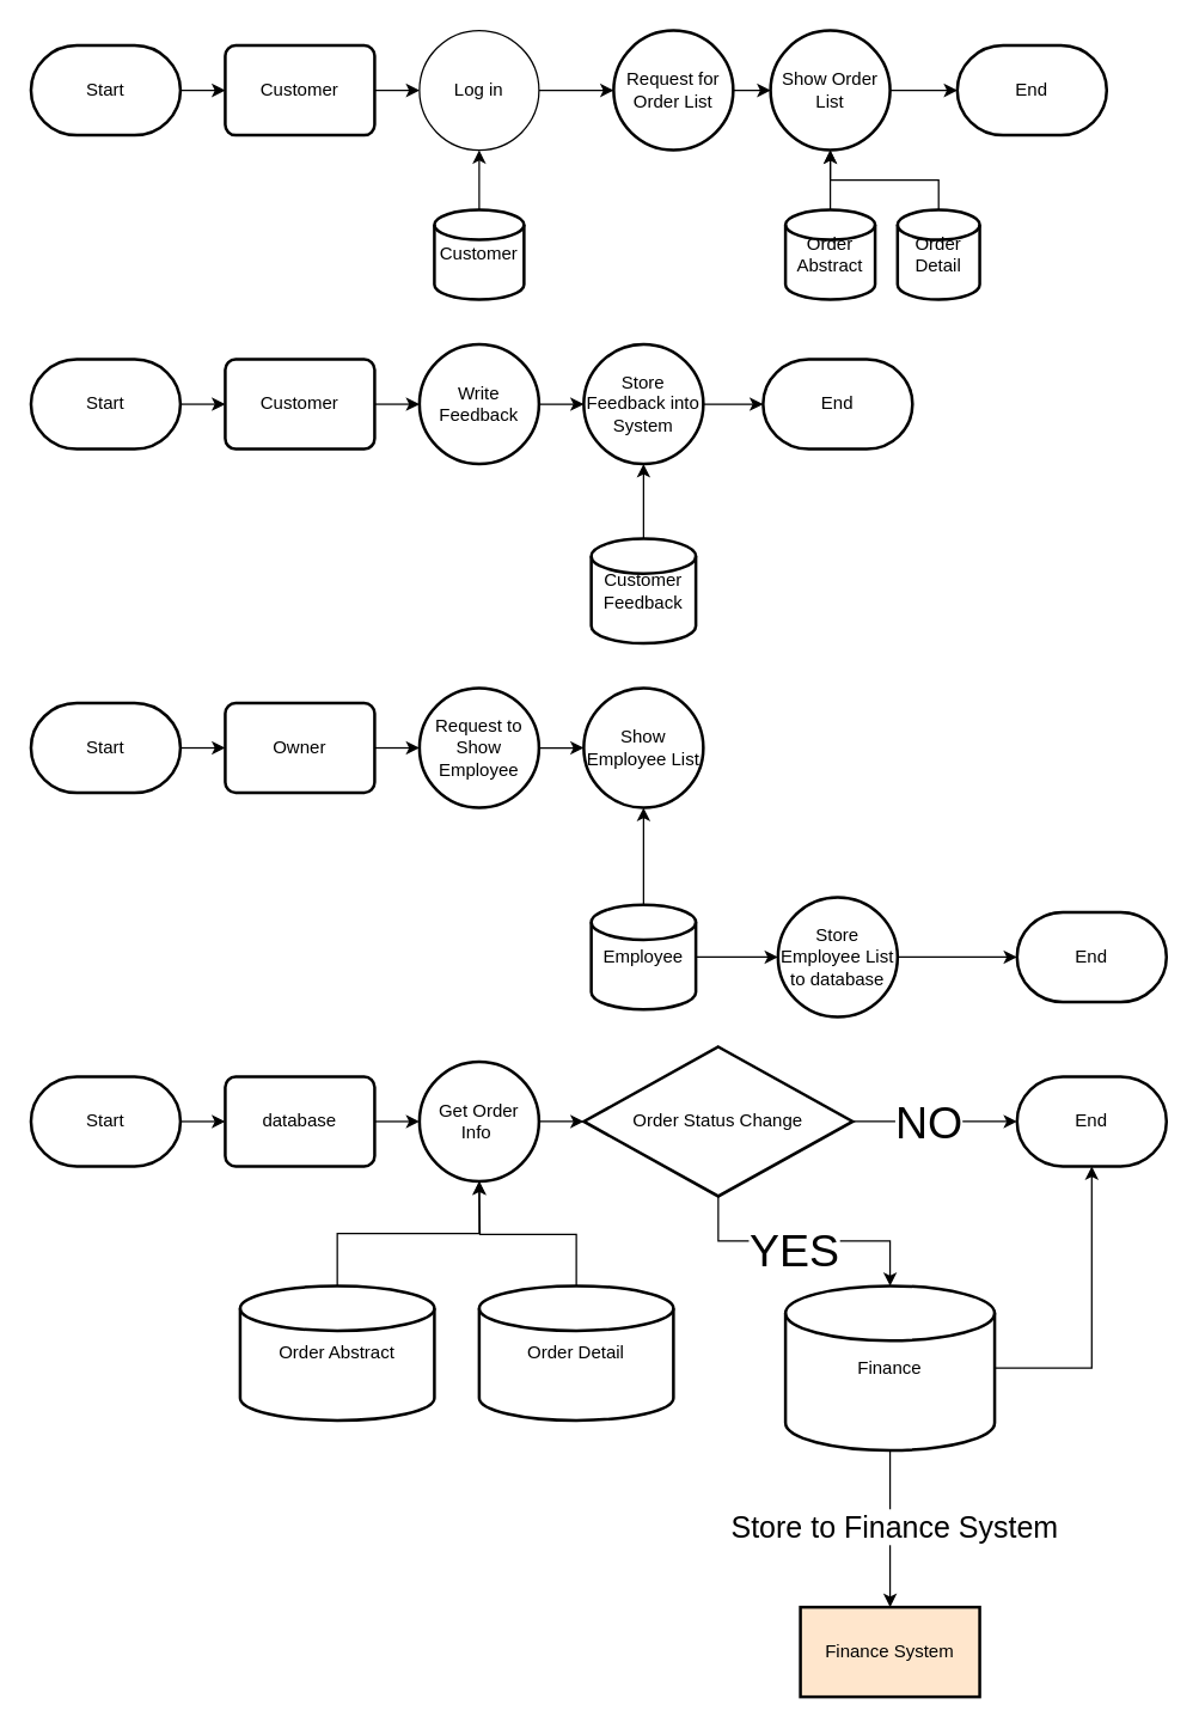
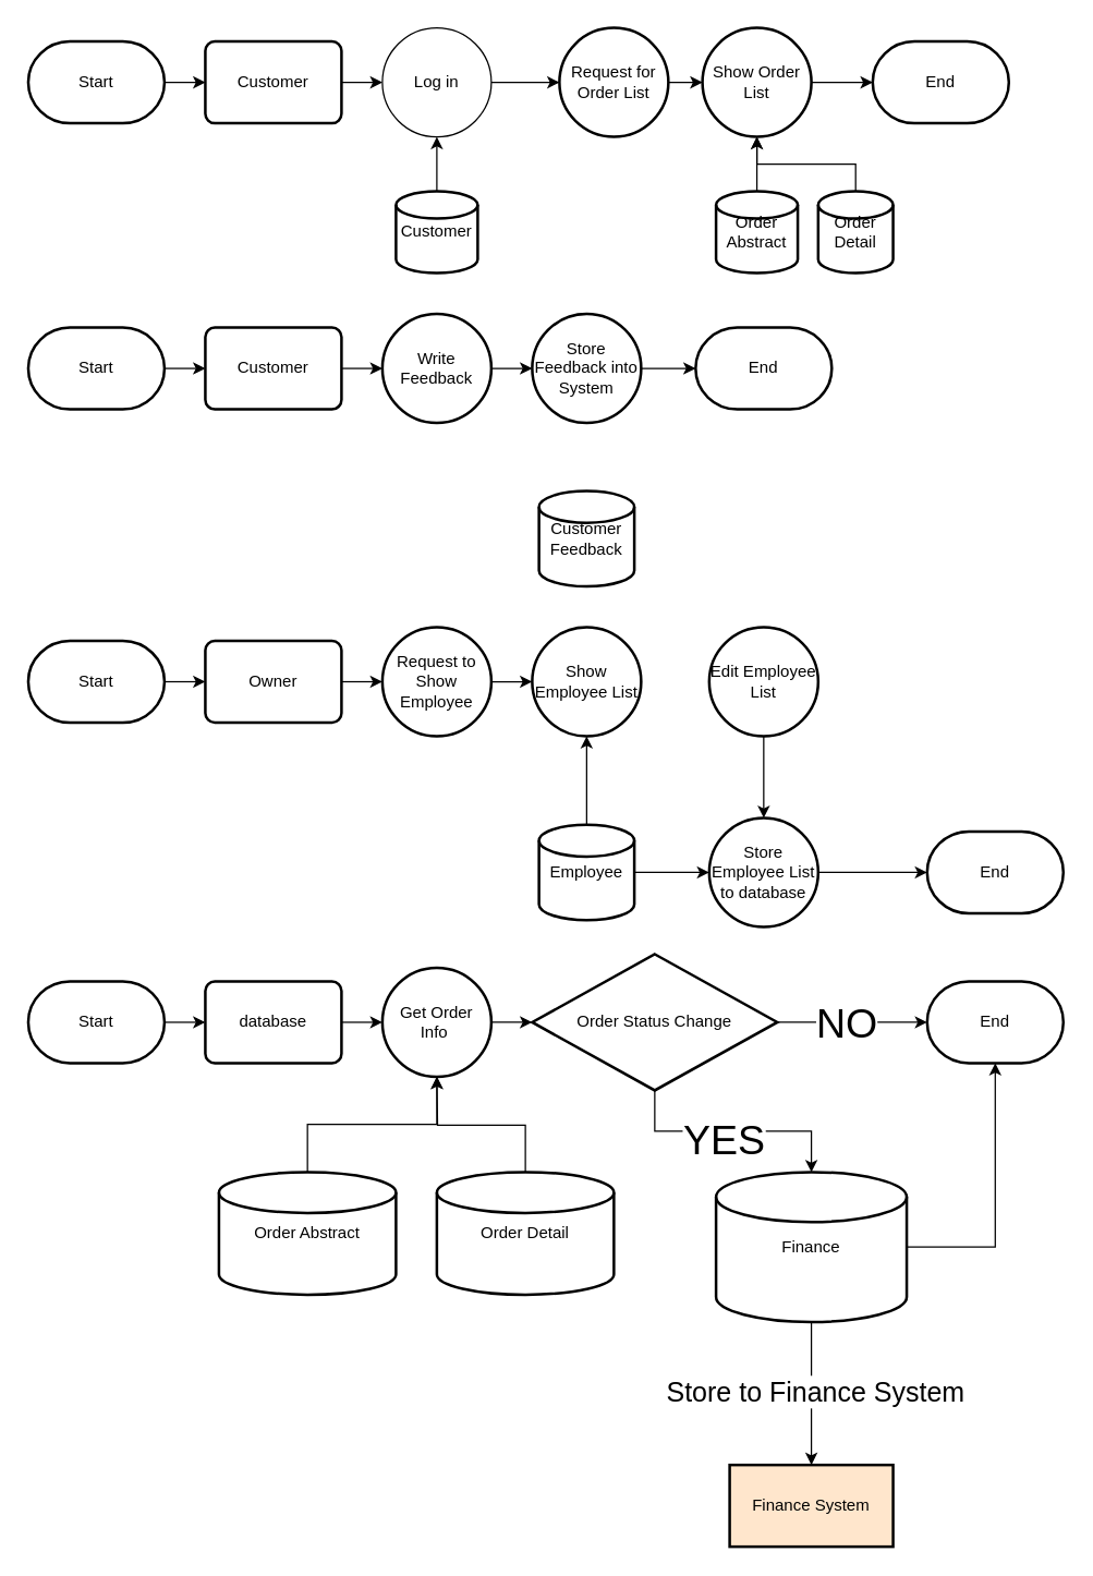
  <mxCell id="0" />
  <mxCell id="1" parent="0" />
  <mxCell id="2" style="edgeStyle=elbowEdgeStyle;rounded=0;orthogonalLoop=1;jettySize=auto;html=1;exitX=1;exitY=0.5;exitDx=0;exitDy=0;exitPerimeter=0;entryX=0;entryY=0.5;entryDx=0;entryDy=0;elbow=vertical;" edge="1" parent="1" source="3" target="4"><mxGeometry relative="1" as="geometry" /></mxCell>
  <mxCell id="3" value="Start" style="strokeWidth=2;html=1;shape=mxgraph.flowchart.terminator;whiteSpace=wrap;" vertex="1" parent="1"><mxGeometry x="20" y="30" width="100" height="60" as="geometry" /></mxCell>
  <mxCell id="4" value="Customer" style="rounded=1;whiteSpace=wrap;html=1;absoluteArcSize=1;arcSize=14;strokeWidth=2;" vertex="1" parent="1"><mxGeometry x="150" y="30" width="100" height="60" as="geometry" /></mxCell>
  <mxCell id="5" style="edgeStyle=elbowEdgeStyle;rounded=0;orthogonalLoop=1;jettySize=auto;html=1;exitX=1;exitY=0.5;exitDx=0;exitDy=0;exitPerimeter=0;entryX=0;entryY=0.5;entryDx=0;entryDy=0;elbow=vertical;" edge="1" parent="1"><mxGeometry relative="1" as="geometry"><mxPoint x="250" y="60" as="sourcePoint" /><mxPoint x="280" y="60" as="targetPoint" /></mxGeometry></mxCell>
  <mxCell id="6" value="" style="edgeStyle=orthogonalEdgeStyle;rounded=0;orthogonalLoop=1;jettySize=auto;html=1;" edge="1" parent="1" source="35" target="10"><mxGeometry relative="1" as="geometry" /></mxCell>
  <mxCell id="7" value="Request for Order List" style="strokeWidth=2;html=1;shape=mxgraph.flowchart.start_2;whiteSpace=wrap;" vertex="1" parent="1"><mxGeometry x="410" y="20" width="80" height="80" as="geometry" /></mxCell>
  <mxCell id="8" value="" style="edgeStyle=orthogonalEdgeStyle;rounded=0;orthogonalLoop=1;jettySize=auto;html=1;" edge="1" parent="1" source="9"><mxGeometry relative="1" as="geometry"><mxPoint x="555" y="100" as="targetPoint" /></mxGeometry></mxCell>
  <mxCell id="9" value="Order Abstract" style="strokeWidth=2;html=1;shape=mxgraph.flowchart.database;whiteSpace=wrap;" vertex="1" parent="1"><mxGeometry x="525" y="140" width="60" height="60" as="geometry" /></mxCell>
  <mxCell id="10" value="End" style="strokeWidth=2;html=1;shape=mxgraph.flowchart.terminator;whiteSpace=wrap;" vertex="1" parent="1"><mxGeometry x="640" y="30" width="100" height="60" as="geometry" /></mxCell>
  <mxCell id="11" style="edgeStyle=elbowEdgeStyle;rounded=0;orthogonalLoop=1;jettySize=auto;html=1;exitX=1;exitY=0.5;exitDx=0;exitDy=0;exitPerimeter=0;entryX=0;entryY=0.5;entryDx=0;entryDy=0;elbow=vertical;" edge="1" parent="1" source="12" target="13"><mxGeometry relative="1" as="geometry" /></mxCell>
  <mxCell id="12" value="Start" style="strokeWidth=2;html=1;shape=mxgraph.flowchart.terminator;whiteSpace=wrap;" vertex="1" parent="1"><mxGeometry x="20" y="240" width="100" height="60" as="geometry" /></mxCell>
  <mxCell id="13" value="Customer" style="rounded=1;whiteSpace=wrap;html=1;absoluteArcSize=1;arcSize=14;strokeWidth=2;" vertex="1" parent="1"><mxGeometry x="150" y="240" width="100" height="60" as="geometry" /></mxCell>
  <mxCell id="14" style="edgeStyle=elbowEdgeStyle;rounded=0;orthogonalLoop=1;jettySize=auto;html=1;exitX=1;exitY=0.5;exitDx=0;exitDy=0;exitPerimeter=0;entryX=0;entryY=0.5;entryDx=0;entryDy=0;elbow=vertical;" edge="1" parent="1"><mxGeometry relative="1" as="geometry"><mxPoint x="250" y="270" as="sourcePoint" /><mxPoint x="280" y="270" as="targetPoint" /></mxGeometry></mxCell>
  <mxCell id="15" value="" style="edgeStyle=orthogonalEdgeStyle;rounded=0;orthogonalLoop=1;jettySize=auto;html=1;" edge="1" parent="1" source="16" target="19"><mxGeometry relative="1" as="geometry" /></mxCell>
  <mxCell id="16" value="Store Feedback into System" style="strokeWidth=2;html=1;shape=mxgraph.flowchart.start_2;whiteSpace=wrap;" vertex="1" parent="1"><mxGeometry x="390" y="230" width="80" height="80" as="geometry" /></mxCell>
- <mxCell id="17" value="" style="edgeStyle=orthogonalEdgeStyle;rounded=0;orthogonalLoop=1;jettySize=auto;html=1;" edge="1" parent="1" source="18" target="16"><mxGeometry relative="1" as="geometry" /></mxCell>
  <mxCell id="18" value="Customer Feedback" style="strokeWidth=2;html=1;shape=mxgraph.flowchart.database;whiteSpace=wrap;" vertex="1" parent="1"><mxGeometry x="395" y="360" width="70" height="70" as="geometry" /></mxCell>
  <mxCell id="19" value="End" style="strokeWidth=2;html=1;shape=mxgraph.flowchart.terminator;whiteSpace=wrap;" vertex="1" parent="1"><mxGeometry x="510" y="240" width="100" height="60" as="geometry" /></mxCell>
  <mxCell id="20" value="" style="edgeStyle=orthogonalEdgeStyle;rounded=0;orthogonalLoop=1;jettySize=auto;html=1;" edge="1" parent="1" source="21" target="16"><mxGeometry relative="1" as="geometry" /></mxCell>
  <mxCell id="21" value="Write Feedback" style="strokeWidth=2;html=1;shape=mxgraph.flowchart.start_2;whiteSpace=wrap;" vertex="1" parent="1"><mxGeometry x="280" y="230" width="80" height="80" as="geometry" /></mxCell>
  <mxCell id="22" style="edgeStyle=elbowEdgeStyle;rounded=0;orthogonalLoop=1;jettySize=auto;html=1;exitX=1;exitY=0.5;exitDx=0;exitDy=0;exitPerimeter=0;entryX=0;entryY=0.5;entryDx=0;entryDy=0;elbow=vertical;" edge="1" parent="1" source="23" target="24"><mxGeometry relative="1" as="geometry" /></mxCell>
  <mxCell id="23" value="Start" style="strokeWidth=2;html=1;shape=mxgraph.flowchart.terminator;whiteSpace=wrap;" vertex="1" parent="1"><mxGeometry x="20" y="470" width="100" height="60" as="geometry" /></mxCell>
  <mxCell id="24" value="Owner" style="rounded=1;whiteSpace=wrap;html=1;absoluteArcSize=1;arcSize=14;strokeWidth=2;" vertex="1" parent="1"><mxGeometry x="150" y="470" width="100" height="60" as="geometry" /></mxCell>
  <mxCell id="25" style="edgeStyle=elbowEdgeStyle;rounded=0;orthogonalLoop=1;jettySize=auto;html=1;exitX=1;exitY=0.5;exitDx=0;exitDy=0;exitPerimeter=0;entryX=0;entryY=0.5;entryDx=0;entryDy=0;elbow=vertical;" edge="1" parent="1"><mxGeometry relative="1" as="geometry"><mxPoint x="250" y="500" as="sourcePoint" /><mxPoint x="280" y="500" as="targetPoint" /></mxGeometry></mxCell>
  <mxCell id="26" value="" style="edgeStyle=orthogonalEdgeStyle;rounded=0;orthogonalLoop=1;jettySize=auto;html=1;" edge="1" parent="1" source="38" target="31"><mxGeometry relative="1" as="geometry" /></mxCell>
  <mxCell id="27" value="Show Employee List" style="strokeWidth=2;html=1;shape=mxgraph.flowchart.start_2;whiteSpace=wrap;" vertex="1" parent="1"><mxGeometry x="390" y="460" width="80" height="80" as="geometry" /></mxCell>
  <mxCell id="28" value="" style="edgeStyle=orthogonalEdgeStyle;rounded=0;orthogonalLoop=1;jettySize=auto;html=1;" edge="1" parent="1" source="30" target="27"><mxGeometry relative="1" as="geometry" /></mxCell>
  <mxCell id="29" value="" style="edgeStyle=orthogonalEdgeStyle;rounded=0;orthogonalLoop=1;jettySize=auto;html=1;" edge="1" parent="1" source="30" target="38"><mxGeometry relative="1" as="geometry" /></mxCell>
  <mxCell id="30" value="Employee" style="strokeWidth=2;html=1;shape=mxgraph.flowchart.database;whiteSpace=wrap;" vertex="1" parent="1"><mxGeometry x="395" y="605" width="70" height="70" as="geometry" /></mxCell>
  <mxCell id="31" value="End" style="strokeWidth=2;html=1;shape=mxgraph.flowchart.terminator;whiteSpace=wrap;" vertex="1" parent="1"><mxGeometry x="680" y="610" width="100" height="60" as="geometry" /></mxCell>
  <mxCell id="32" value="" style="edgeStyle=orthogonalEdgeStyle;rounded=0;orthogonalLoop=1;jettySize=auto;html=1;" edge="1" parent="1" source="33" target="27"><mxGeometry relative="1" as="geometry" /></mxCell>
  <mxCell id="33" value="Request to Show Employee" style="strokeWidth=2;html=1;shape=mxgraph.flowchart.start_2;whiteSpace=wrap;" vertex="1" parent="1"><mxGeometry x="280" y="460" width="80" height="80" as="geometry" /></mxCell>
  <mxCell id="34" value="" style="edgeStyle=orthogonalEdgeStyle;rounded=0;orthogonalLoop=1;jettySize=auto;html=1;" edge="1" parent="1" source="7" target="35"><mxGeometry relative="1" as="geometry"><mxPoint x="490" y="60" as="sourcePoint" /><mxPoint x="640" y="60" as="targetPoint" /></mxGeometry></mxCell>
  <mxCell id="35" value="Show Order List" style="strokeWidth=2;html=1;shape=mxgraph.flowchart.start_2;whiteSpace=wrap;" vertex="1" parent="1"><mxGeometry x="515" y="20" width="80" height="80" as="geometry" /></mxCell>
+ <mxCell id="36" value="" style="edgeStyle=orthogonalEdgeStyle;rounded=0;orthogonalLoop=1;jettySize=auto;html=1;" edge="1" parent="1" source="37" target="38"><mxGeometry relative="1" as="geometry" /></mxCell>
+ <mxCell id="37" value="Edit Employee List" style="strokeWidth=2;html=1;shape=mxgraph.flowchart.start_2;whiteSpace=wrap;" vertex="1" parent="1"><mxGeometry x="520" y="460" width="80" height="80" as="geometry" /></mxCell>
  <mxCell id="38" value="Store Employee List to database" style="strokeWidth=2;html=1;shape=mxgraph.flowchart.start_2;whiteSpace=wrap;" vertex="1" parent="1"><mxGeometry x="520" y="600" width="80" height="80" as="geometry" /></mxCell>
  <mxCell id="39" style="edgeStyle=elbowEdgeStyle;rounded=0;orthogonalLoop=1;jettySize=auto;html=1;exitX=1;exitY=0.5;exitDx=0;exitDy=0;exitPerimeter=0;entryX=0;entryY=0.5;entryDx=0;entryDy=0;elbow=vertical;" edge="1" parent="1" source="40" target="41"><mxGeometry relative="1" as="geometry" /></mxCell>
  <mxCell id="40" value="Start" style="strokeWidth=2;html=1;shape=mxgraph.flowchart.terminator;whiteSpace=wrap;" vertex="1" parent="1"><mxGeometry x="20" y="720" width="100" height="60" as="geometry" /></mxCell>
  <mxCell id="41" value="database" style="rounded=1;whiteSpace=wrap;html=1;absoluteArcSize=1;arcSize=14;strokeWidth=2;" vertex="1" parent="1"><mxGeometry x="150" y="720" width="100" height="60" as="geometry" /></mxCell>
  <mxCell id="42" style="edgeStyle=elbowEdgeStyle;rounded=0;orthogonalLoop=1;jettySize=auto;html=1;exitX=1;exitY=0.5;exitDx=0;exitDy=0;exitPerimeter=0;entryX=0;entryY=0.5;entryDx=0;entryDy=0;elbow=vertical;" edge="1" parent="1"><mxGeometry relative="1" as="geometry"><mxPoint x="250" y="750" as="sourcePoint" /><mxPoint x="280" y="750" as="targetPoint" /></mxGeometry></mxCell>
  <mxCell id="43" value="End" style="strokeWidth=2;html=1;shape=mxgraph.flowchart.terminator;whiteSpace=wrap;" vertex="1" parent="1"><mxGeometry x="680" y="720" width="100" height="60" as="geometry" /></mxCell>
  <mxCell id="44" value="" style="edgeStyle=orthogonalEdgeStyle;rounded=0;orthogonalLoop=1;jettySize=auto;html=1;" edge="1" parent="1" source="45"><mxGeometry relative="1" as="geometry"><mxPoint x="390" y="750.059" as="targetPoint" /></mxGeometry></mxCell>
  <mxCell id="45" value="Get Order Info&amp;nbsp;" style="strokeWidth=2;html=1;shape=mxgraph.flowchart.start_2;whiteSpace=wrap;" vertex="1" parent="1"><mxGeometry x="280" y="710" width="80" height="80" as="geometry" /></mxCell>
  <mxCell id="46" style="edgeStyle=orthogonalEdgeStyle;rounded=0;orthogonalLoop=1;jettySize=auto;html=1;exitX=0.5;exitY=0;exitDx=0;exitDy=0;exitPerimeter=0;" edge="1" parent="1" source="47" target="35"><mxGeometry relative="1" as="geometry" /></mxCell>
  <mxCell id="47" value="Order Detail" style="strokeWidth=2;html=1;shape=mxgraph.flowchart.database;whiteSpace=wrap;" vertex="1" parent="1"><mxGeometry x="600" y="140" width="55" height="60" as="geometry" /></mxCell>
  <mxCell id="48" value="" style="edgeStyle=orthogonalEdgeStyle;rounded=0;orthogonalLoop=1;jettySize=auto;html=1;" edge="1" parent="1" source="49" target="7"><mxGeometry relative="1" as="geometry" /></mxCell>
  <mxCell id="49" value="Log in" style="ellipse;whiteSpace=wrap;html=1;aspect=fixed;" vertex="1" parent="1"><mxGeometry x="280" y="20" width="80" height="80" as="geometry" /></mxCell>
  <mxCell id="50" value="" style="edgeStyle=orthogonalEdgeStyle;rounded=0;orthogonalLoop=1;jettySize=auto;html=1;" edge="1" parent="1" source="51" target="49"><mxGeometry relative="1" as="geometry" /></mxCell>
  <mxCell id="51" value="Customer" style="strokeWidth=2;html=1;shape=mxgraph.flowchart.database;whiteSpace=wrap;" vertex="1" parent="1"><mxGeometry x="290" y="140" width="60" height="60" as="geometry" /></mxCell>
  <mxCell id="52" value="Order Abstract" style="strokeWidth=2;html=1;shape=mxgraph.flowchart.database;whiteSpace=wrap;" vertex="1" parent="1"><mxGeometry x="160" y="860" width="130" height="90" as="geometry" /></mxCell>
  <mxCell id="53" style="edgeStyle=orthogonalEdgeStyle;rounded=0;orthogonalLoop=1;jettySize=auto;html=1;exitX=0.5;exitY=0;exitDx=0;exitDy=0;exitPerimeter=0;" edge="1" parent="1" source="54"><mxGeometry relative="1" as="geometry"><mxPoint x="320" y="790" as="targetPoint" /></mxGeometry></mxCell>
  <mxCell id="54" value="Order Detail" style="strokeWidth=2;html=1;shape=mxgraph.flowchart.database;whiteSpace=wrap;" vertex="1" parent="1"><mxGeometry x="320" y="860" width="130" height="90" as="geometry" /></mxCell>
  <mxCell id="55" style="edgeStyle=orthogonalEdgeStyle;rounded=0;orthogonalLoop=1;jettySize=auto;html=1;exitX=0.5;exitY=0;exitDx=0;exitDy=0;exitPerimeter=0;entryX=0.5;entryY=1;entryDx=0;entryDy=0;entryPerimeter=0;" edge="1" parent="1" source="52" target="45"><mxGeometry relative="1" as="geometry" /></mxCell>
  <mxCell id="56" value="" style="edgeStyle=orthogonalEdgeStyle;rounded=0;orthogonalLoop=1;jettySize=auto;html=1;" edge="1" parent="1" source="58" target="43"><mxGeometry relative="1" as="geometry" /></mxCell>
  <mxCell id="57" value="&lt;font style=&quot;font-size: 30px;&quot;&gt;NO&lt;/font&gt;" style="edgeLabel;html=1;align=center;verticalAlign=middle;resizable=0;points=[];" vertex="1" connectable="0" parent="56"><mxGeometry x="0.138" y="6" relative="1" as="geometry"><mxPoint x="-13" y="6" as="offset" /></mxGeometry></mxCell>
  <mxCell id="58" value="Order Status Change" style="strokeWidth=2;html=1;shape=mxgraph.flowchart.decision;whiteSpace=wrap;" vertex="1" parent="1"><mxGeometry x="390" y="700" width="180" height="100" as="geometry" /></mxCell>
  <mxCell id="59" value="" style="edgeStyle=orthogonalEdgeStyle;rounded=0;orthogonalLoop=1;jettySize=auto;html=1;" edge="1" parent="1" source="62" target="65"><mxGeometry relative="1" as="geometry" /></mxCell>
  <mxCell id="60" value="&lt;font style=&quot;font-size: 20px;&quot;&gt;Store to Finance System&lt;/font&gt;" style="edgeLabel;html=1;align=center;verticalAlign=middle;resizable=0;points=[];" vertex="1" connectable="0" parent="59"><mxGeometry x="-0.048" y="2" relative="1" as="geometry"><mxPoint as="offset" /></mxGeometry></mxCell>
  <mxCell id="61" style="edgeStyle=orthogonalEdgeStyle;rounded=0;orthogonalLoop=1;jettySize=auto;html=1;exitX=1;exitY=0.5;exitDx=0;exitDy=0;exitPerimeter=0;" edge="1" parent="1" source="62" target="43"><mxGeometry relative="1" as="geometry" /></mxCell>
  <mxCell id="62" value="Finance" style="strokeWidth=2;html=1;shape=mxgraph.flowchart.database;whiteSpace=wrap;" vertex="1" parent="1"><mxGeometry x="525" y="860" width="140" height="110" as="geometry" /></mxCell>
  <mxCell id="63" style="edgeStyle=orthogonalEdgeStyle;rounded=0;orthogonalLoop=1;jettySize=auto;html=1;exitX=0.5;exitY=1;exitDx=0;exitDy=0;exitPerimeter=0;entryX=0.5;entryY=0;entryDx=0;entryDy=0;entryPerimeter=0;" edge="1" parent="1" source="58" target="62"><mxGeometry relative="1" as="geometry" /></mxCell>
  <mxCell id="64" value="&lt;font style=&quot;font-size: 30px;&quot;&gt;YES&lt;/font&gt;" style="edgeLabel;html=1;align=center;verticalAlign=middle;resizable=0;points=[];" vertex="1" connectable="0" parent="63"><mxGeometry x="-0.084" y="-5" relative="1" as="geometry"><mxPoint as="offset" /></mxGeometry></mxCell>
  <mxCell id="65" value="Finance System" style="whiteSpace=wrap;html=1;strokeWidth=2;fillColor=#ffe6cc;" vertex="1" parent="1"><mxGeometry x="535" y="1075" width="120" height="60" as="geometry" /></mxCell>
